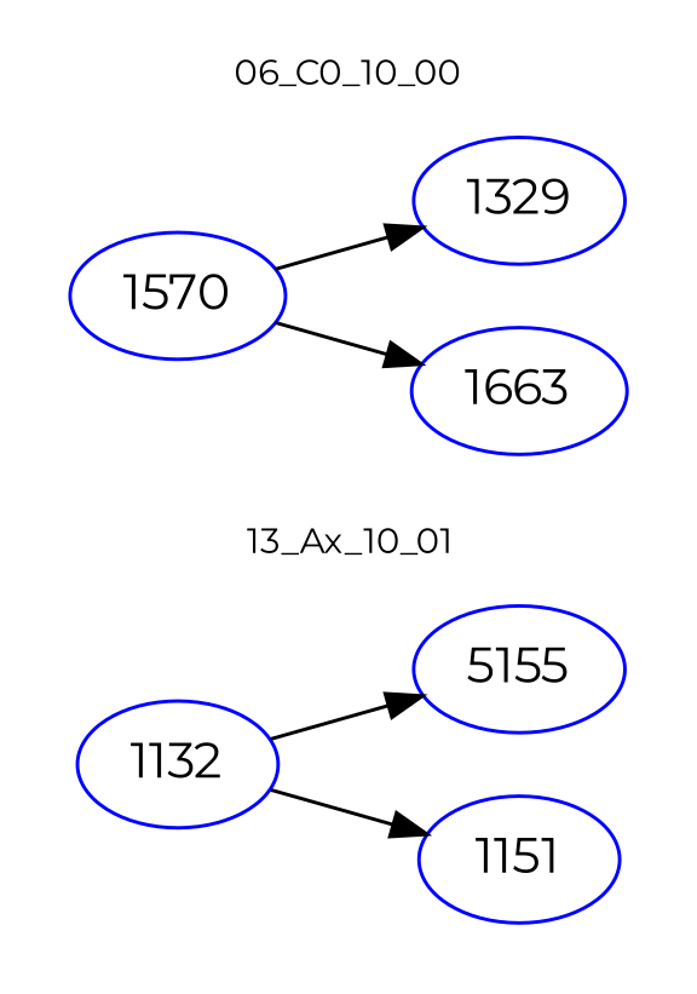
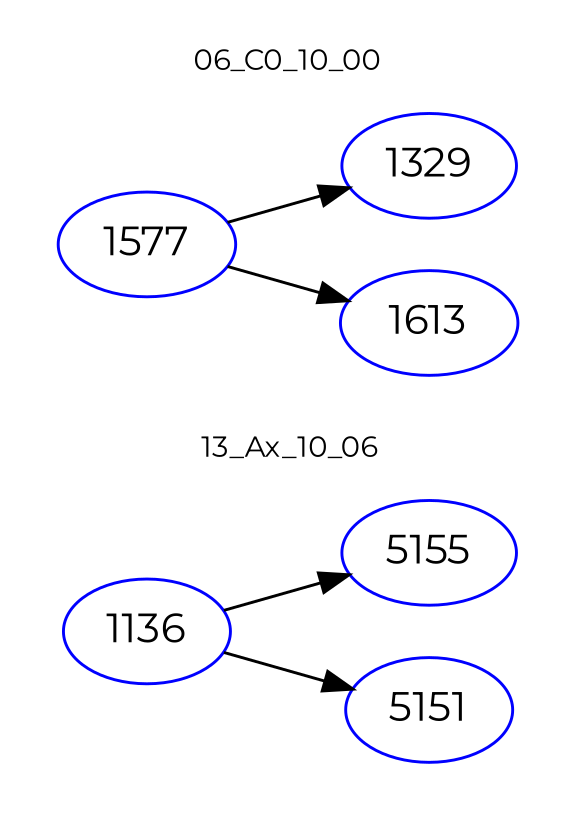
  digraph {
    fontname=Montserrat
    rankdir=LR
    node [color=blue fontname=Montserrat]
    edge [color=black fontname=Montserrat]
-   n1 [label=1132]
-   n2 [label=1151]
+   n1 [label=1136]
+   n2 [label=5151]
    n3 [label=5155]
-   n4 [label=1570]
-   n5 [label=1663]
+   n4 [label=1577]
+   n5 [label=1613]
    n6 [label=1329]
    subgraph cluster_1 {
      color=white
      fontsize=10
-     label="13_Ax_10_01"
+     label="13_Ax_10_06"
      n1
      n2
      n3
    }
    subgraph cluster_2 {
      color=white
      fontsize=10
      label="06_C0_10_00"
      n4
      n5
      n6
    }
    n1 -> n2
    n1 -> n3
    n4 -> n5
    n4 -> n6
  }
